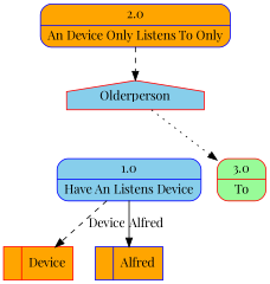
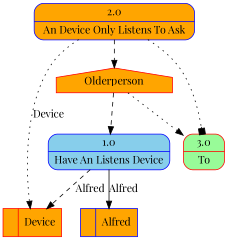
  digraph {
    fontname="Playfair Display"
    node [color=red fillcolor=orange fontname="Playfair Display" shape=Mrecord style=filled]
    edge [arrowhead=normal fontname="Playfair Display" style=dashed]
    n1 [label="<f0>  |<f1> Device " shape=record]
    n2 [color=blue label="<f0>  |<f1> Alfred " shape=record]
-   n3 [fillcolor=skyblue label=Olderperson shape=house]
+   n3 [label=Olderperson shape=house]
    n4 [color=blue fillcolor=skyblue label="{<f0> 1.0|<f1> Have An Listens Device }"]
    n5 [fillcolor=palegreen label="{<f0> 3.0|<f1> To }"]
-   n6 [color=blue label="{<f0> 2.0|<f1> An Device Only Listens To Only }"]
+   n6 [color=blue label="{<f0> 2.0|<f1> An Device Only Listens To Ask }"]
+   n3 -> n4
    n3 -> n5 [style=dotted]
-   n4 -> n1 [label=Device]
+   n4 -> n1 [label=Alfred]
    n4 -> n2 [label=Alfred style=solid]
+   n6 -> n1 [label=Device style=dotted]
    n6 -> n3
+   n6 -> n5 [arrowhead=box style=dotted]
  }
